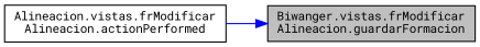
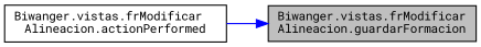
  digraph {
    rankdir=RL
    fontname="Roboto Mono"
    node [color=black fontname="Roboto Mono" fontsize=10 shape=record style=filled]
    n1 [fillcolor=grey75 fontcolor=black height=0.2 label="Biwanger.vistas.frModificar\lAlineacion.guardarFormacion" width=0.4]
-   n2 [fillcolor=white height=0.2 label="Alineacion.vistas.frModificar\lAlineacion.actionPerformed" width=0.4]
+   n2 [fillcolor=white height=0.2 label="Biwanger.vistas.frModificar\lAlineacion.actionPerformed" width=0.4]
    n1 -> n2 [color=blue dir=back fontname="Roboto Mono" fontsize=10 labelfontname=Helvetica labelfontsize=10 style=solid]
  }
